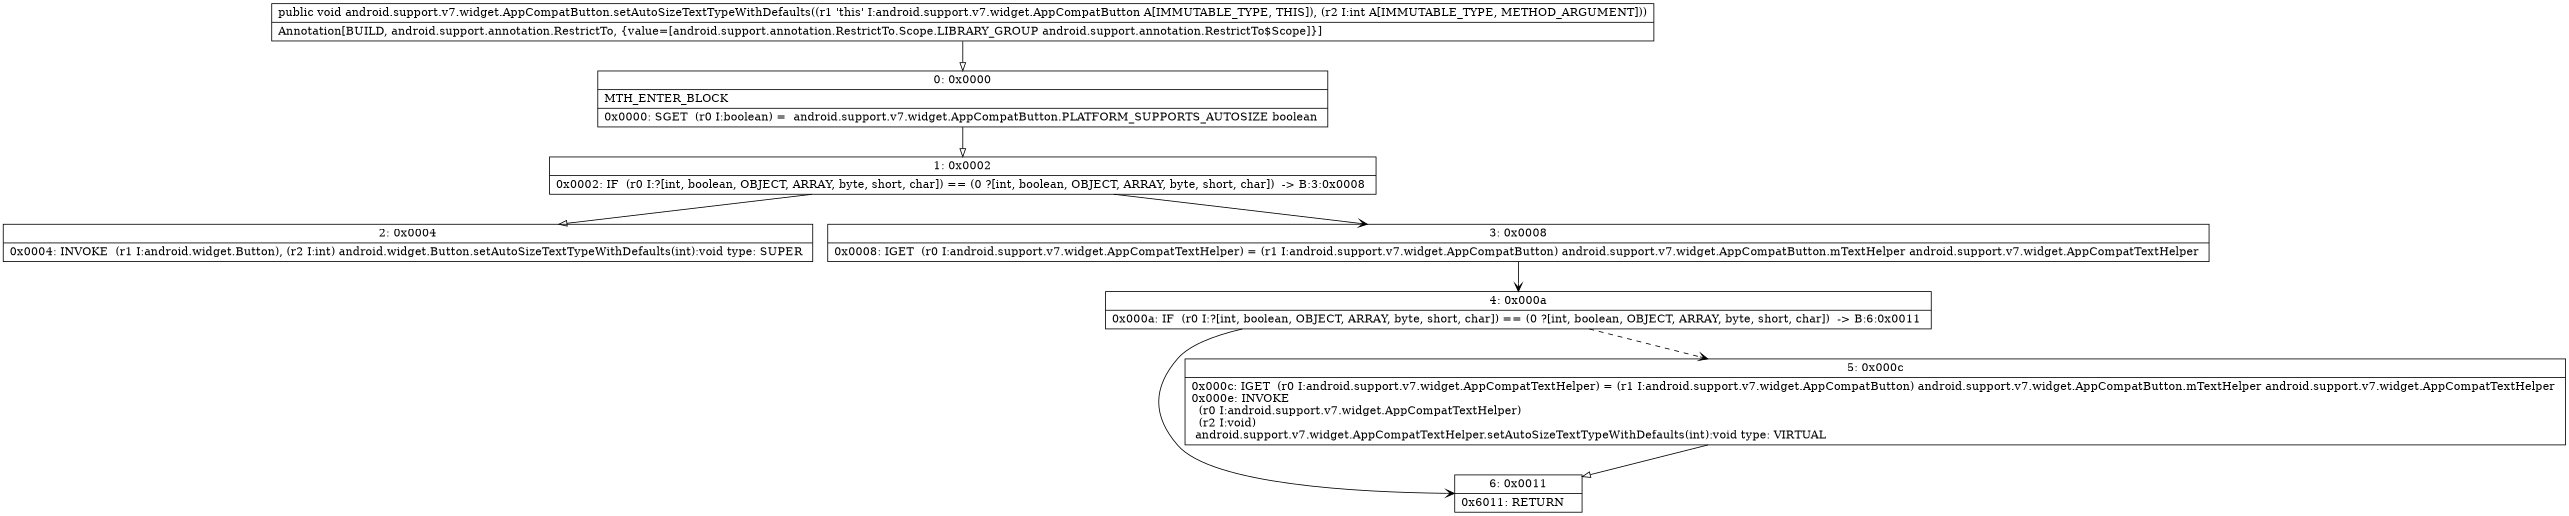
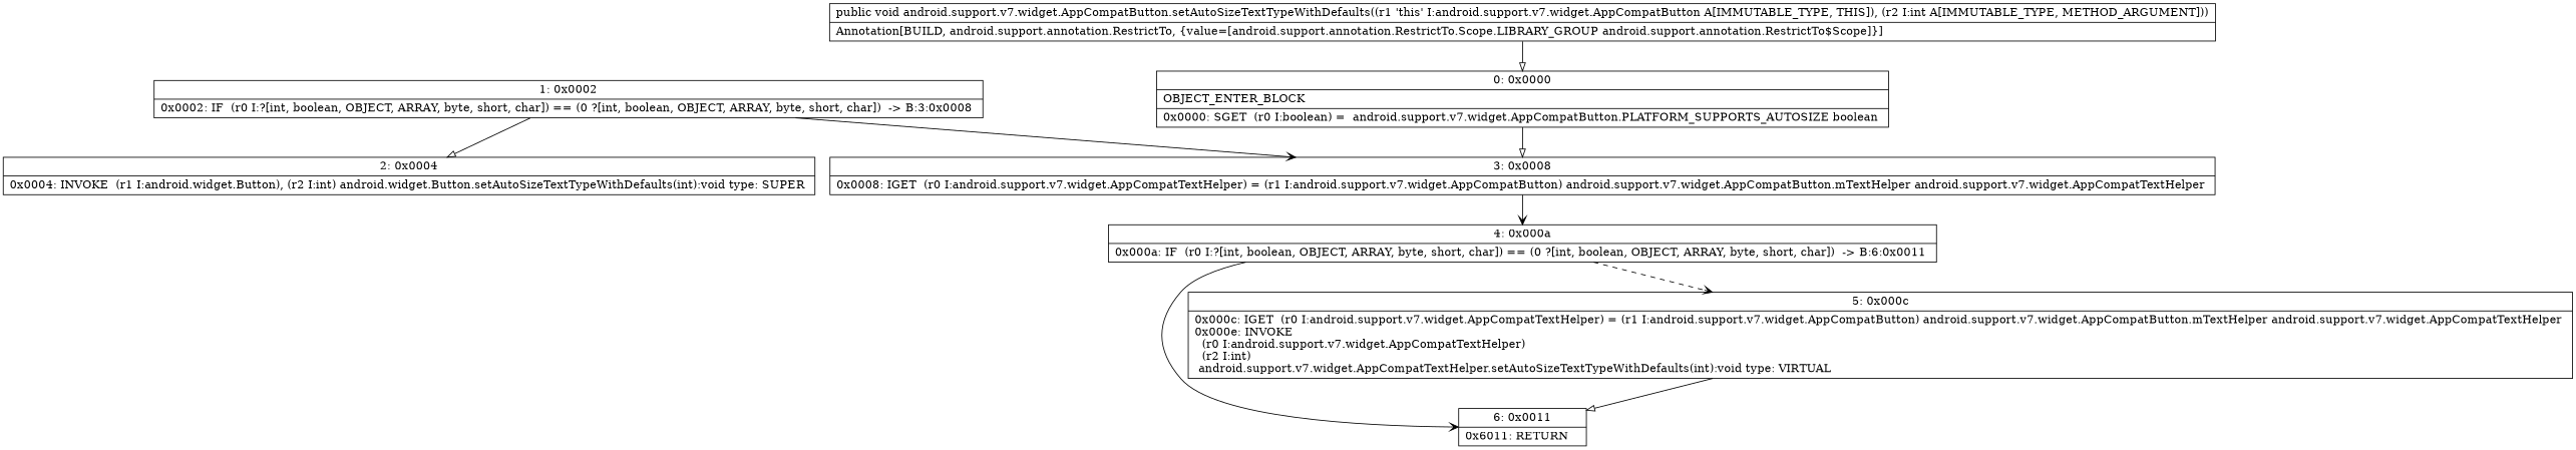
  digraph {
    node [shape=record]
    edge [arrowhead=onormal]
-   n1 [label="{0\:\ 0x0000|MTH_ENTER_BLOCK\l|0x0000: SGET  (r0 I:boolean) =  android.support.v7.widget.AppCompatButton.PLATFORM_SUPPORTS_AUTOSIZE boolean \l}"]
+   n1 [label="{0\:\ 0x0000|OBJECT_ENTER_BLOCK\l|0x0000: SGET  (r0 I:boolean) =  android.support.v7.widget.AppCompatButton.PLATFORM_SUPPORTS_AUTOSIZE boolean \l}"]
    n2 [label="{1\:\ 0x0002|0x0002: IF  (r0 I:?[int, boolean, OBJECT, ARRAY, byte, short, char]) == (0 ?[int, boolean, OBJECT, ARRAY, byte, short, char])  \-\> B:3:0x0008 \l}"]
    n3 [label="{2\:\ 0x0004|0x0004: INVOKE  (r1 I:android.widget.Button), (r2 I:int) android.widget.Button.setAutoSizeTextTypeWithDefaults(int):void type: SUPER \l}"]
    n4 [label="{3\:\ 0x0008|0x0008: IGET  (r0 I:android.support.v7.widget.AppCompatTextHelper) = (r1 I:android.support.v7.widget.AppCompatButton) android.support.v7.widget.AppCompatButton.mTextHelper android.support.v7.widget.AppCompatTextHelper \l}"]
    n5 [label="{4\:\ 0x000a|0x000a: IF  (r0 I:?[int, boolean, OBJECT, ARRAY, byte, short, char]) == (0 ?[int, boolean, OBJECT, ARRAY, byte, short, char])  \-\> B:6:0x0011 \l}"]
    n6 [label="{6\:\ 0x0011|0x6011: RETURN   \l}"]
-   n7 [label="{5\:\ 0x000c|0x000c: IGET  (r0 I:android.support.v7.widget.AppCompatTextHelper) = (r1 I:android.support.v7.widget.AppCompatButton) android.support.v7.widget.AppCompatButton.mTextHelper android.support.v7.widget.AppCompatTextHelper \l0x000e: INVOKE  \l  (r0 I:android.support.v7.widget.AppCompatTextHelper)\l  (r2 I:void)\l android.support.v7.widget.AppCompatTextHelper.setAutoSizeTextTypeWithDefaults(int):void type: VIRTUAL \l}"]
+   n7 [label="{5\:\ 0x000c|0x000c: IGET  (r0 I:android.support.v7.widget.AppCompatTextHelper) = (r1 I:android.support.v7.widget.AppCompatButton) android.support.v7.widget.AppCompatButton.mTextHelper android.support.v7.widget.AppCompatTextHelper \l0x000e: INVOKE  \l  (r0 I:android.support.v7.widget.AppCompatTextHelper)\l  (r2 I:int)\l android.support.v7.widget.AppCompatTextHelper.setAutoSizeTextTypeWithDefaults(int):void type: VIRTUAL \l}"]
    n8 [label="{public void android.support.v7.widget.AppCompatButton.setAutoSizeTextTypeWithDefaults((r1 'this' I:android.support.v7.widget.AppCompatButton A[IMMUTABLE_TYPE, THIS]), (r2 I:int A[IMMUTABLE_TYPE, METHOD_ARGUMENT]))  | Annotation[BUILD, android.support.annotation.RestrictTo, \{value=[android.support.annotation.RestrictTo.Scope.LIBRARY_GROUP android.support.annotation.RestrictTo$Scope]\}]\l}"]
-   n1 -> n2
+   n1 -> n4
    n2 -> n3 [style=solid]
    n2 -> n4 [arrowhead=vee]
    n4 -> n5 [arrowhead=vee]
    n5 -> n6 [arrowhead=vee]
    n5 -> n7 [arrowhead=vee style=dashed]
    n7 -> n6
    n8 -> n1
  }
